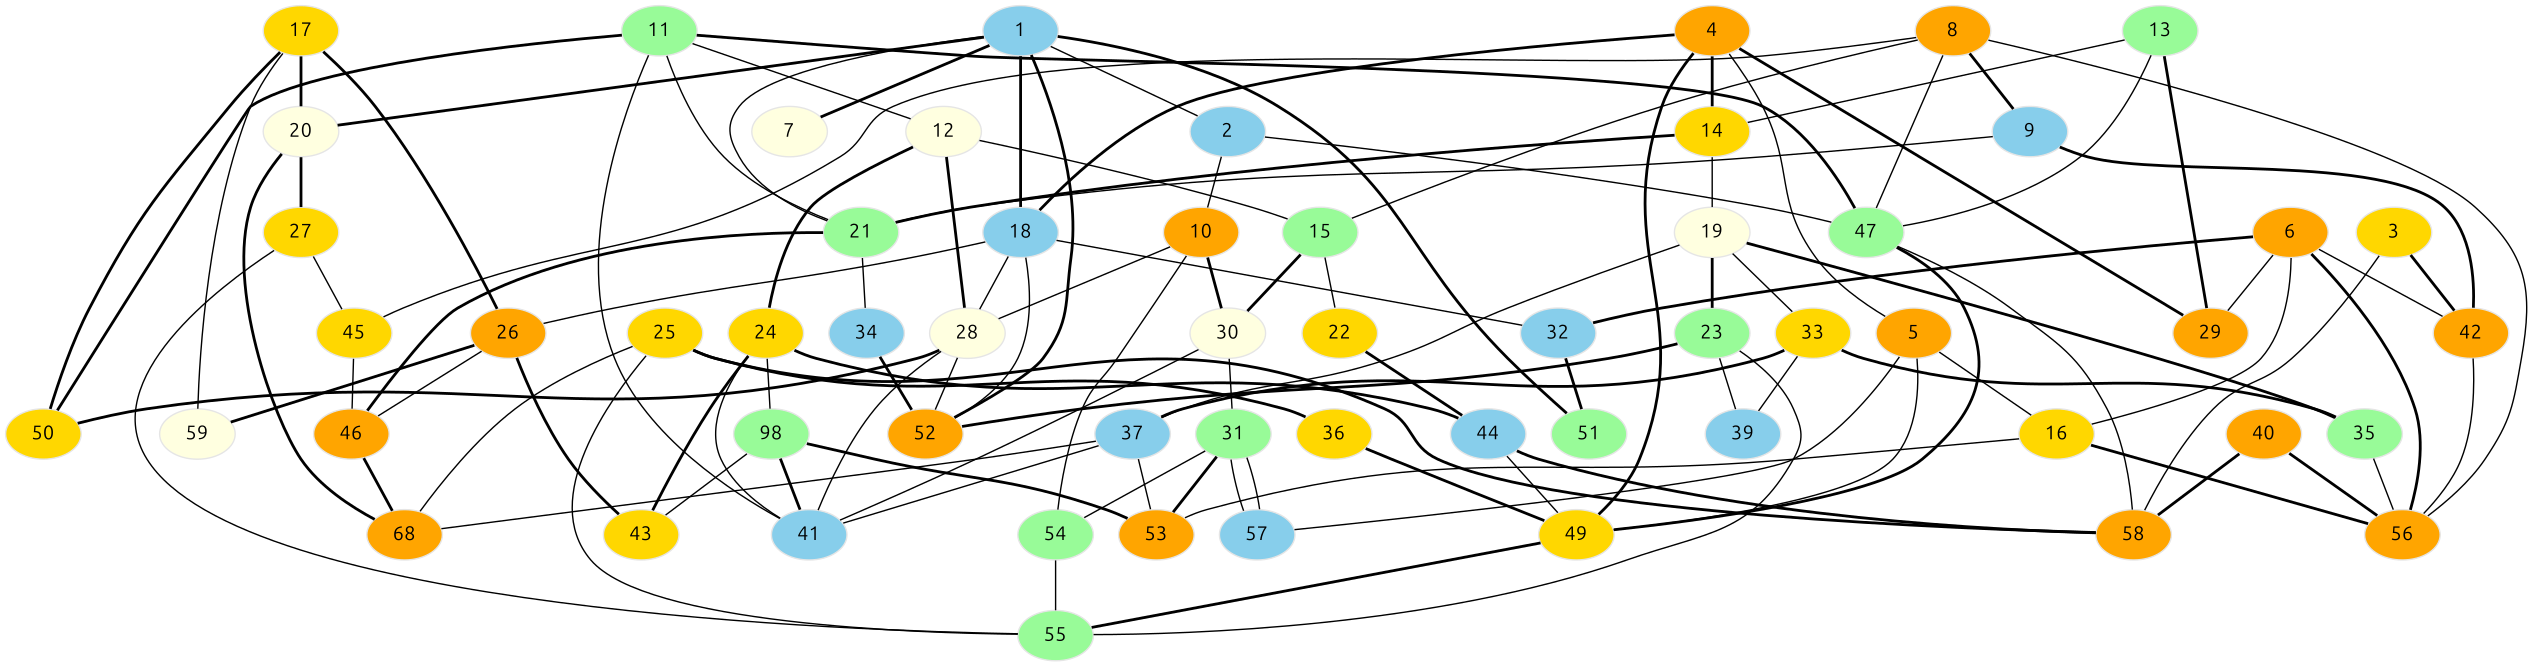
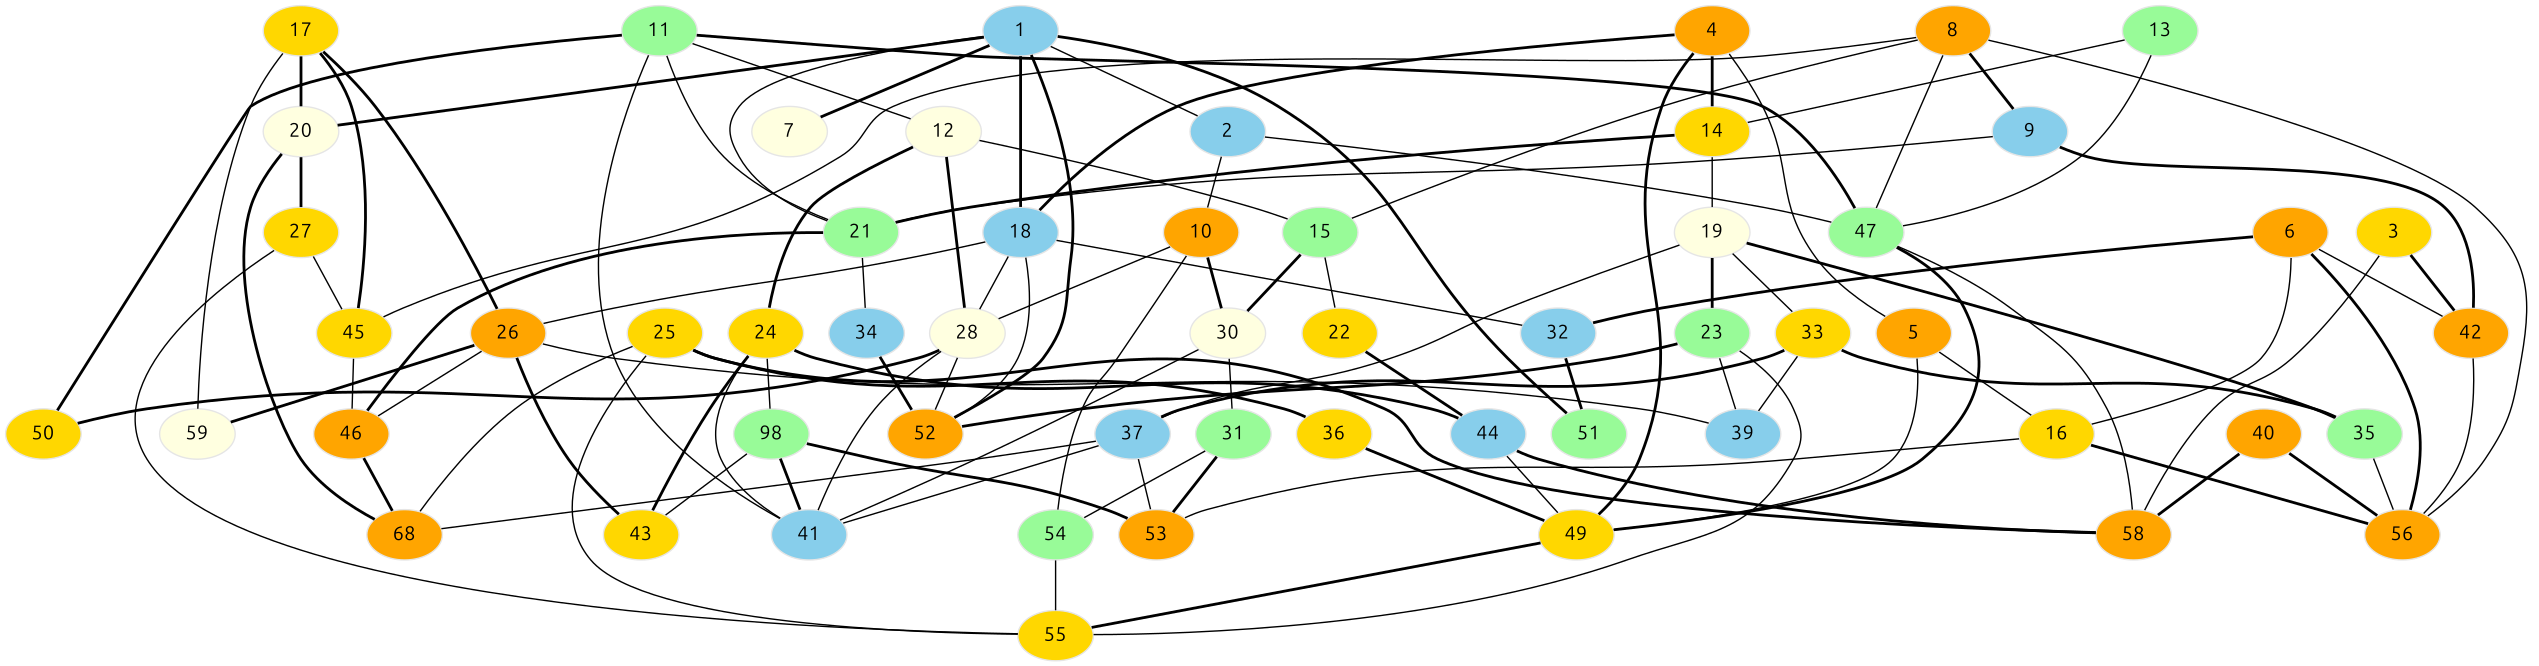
  graph {
    fontname=Ubuntu
    node [color=gray90 fillcolor=orange fontname=Ubuntu style=filled]
    edge [fontname=Ubuntu style=solid]
    1 [fillcolor=skyblue]
    2 [fillcolor=skyblue]
    7 [fillcolor=lightyellow]
    18 [fillcolor=skyblue]
    20 [fillcolor=lightyellow]
    21 [fillcolor=palegreen]
    51 [fillcolor=palegreen]
    52
    10
    47 [fillcolor=palegreen]
    32 [fillcolor=skyblue]
    28 [fillcolor=lightyellow]
    26
    27 [fillcolor=gold]
    n15 [label=68]
    34 [fillcolor=skyblue]
    46
    30 [fillcolor=lightyellow]
    54 [fillcolor=palegreen]
    58
    49 [fillcolor=gold]
    3 [fillcolor=gold]
    42
    56
    4
    5
    14 [fillcolor=gold]
-   29
    16 [fillcolor=gold]
-   57 [fillcolor=skyblue]
    19 [fillcolor=lightyellow]
-   55 [fillcolor=palegreen]
+   55 [fillcolor=gold]
    53
    6
    24 [fillcolor=gold]
    41 [fillcolor=skyblue]
    44 [fillcolor=skyblue]
    n38 [fillcolor=palegreen label=98]
    43 [fillcolor=gold]
    8
    9 [fillcolor=skyblue]
    15 [fillcolor=palegreen]
    45 [fillcolor=gold]
    22 [fillcolor=gold]
    50 [fillcolor=gold]
    31 [fillcolor=palegreen]
    11 [fillcolor=palegreen]
    12 [fillcolor=lightyellow]
    13 [fillcolor=palegreen]
    23 [fillcolor=palegreen]
    33 [fillcolor=gold]
    35 [fillcolor=palegreen]
    37 [fillcolor=skyblue]
    17 [fillcolor=gold]
    59 [fillcolor=lightyellow]
    39 [fillcolor=skyblue]
    25 [fillcolor=gold]
    36 [fillcolor=gold]
    40
    1 -- 2
    1 -- 7 [style=bold]
    1 -- 18 [style=bold]
    1 -- 20 [style=bold]
    1 -- 21
    1 -- 51 [style=bold]
    1 -- 52 [style=bold]
    2 -- 10
    2 -- 47
    18 -- 52
    18 -- 32
    18 -- 28
    18 -- 26
    20 -- 27 [style=bold]
    20 -- n15 [style=bold]
    21 -- 34
    21 -- 46 [style=bold]
    10 -- 28
    10 -- 30 [style=bold]
    10 -- 54
    47 -- 58
    47 -- 49 [style=bold]
    32 -- 51 [style=bold]
    28 -- 52
    28 -- 41
    28 -- 50 [style=bold]
    26 -- 46
    26 -- 43 [style=bold]
    26 -- 59 [style=bold]
+   26 -- 39
    27 -- 55
    27 -- 45
    34 -- 52 [style=bold]
    46 -- n15 [style=bold]
    30 -- 41
    30 -- 31
    54 -- 55
    49 -- 55 [style=bold]
    3 -- 58
    3 -- 42 [style=bold]
    42 -- 56
    4 -- 18 [style=bold]
    4 -- 49 [style=bold]
    4 -- 5
    4 -- 14 [style=bold]
-   4 -- 29 [style=bold]
    5 -- 49
    5 -- 16
-   5 -- 57
    14 -- 21 [style=bold]
    14 -- 19
    16 -- 56 [style=bold]
    16 -- 53
    19 -- 23 [style=bold]
    19 -- 33
    19 -- 35 [style=bold]
    19 -- 37
    6 -- 32 [style=bold]
    6 -- 42
    6 -- 56 [style=bold]
-   6 -- 29
    6 -- 16
    24 -- 41
    24 -- 44 [style=bold]
    24 -- n38
    24 -- 43 [style=bold]
    44 -- 58 [style=bold]
    44 -- 49
    n38 -- 53 [style=bold]
    n38 -- 41 [style=bold]
    n38 -- 43
    8 -- 47
    8 -- 56
    8 -- 9 [style=bold]
    8 -- 15
    8 -- 45
    9 -- 21
    9 -- 42 [style=bold]
    15 -- 30 [style=bold]
    15 -- 22
    45 -- 46
    22 -- 44 [style=bold]
    31 -- 54
-   31 -- 57
-   31 -- 57
    31 -- 53 [style=bold]
    11 -- 21
    11 -- 47 [style=bold]
    11 -- 41
    11 -- 50 [style=bold]
    11 -- 12
    12 -- 28 [style=bold]
    12 -- 24 [style=bold]
    12 -- 15
    13 -- 47
    13 -- 14
-   13 -- 29 [style=bold]
    23 -- 52 [style=bold]
    23 -- 55
    23 -- 39
    33 -- 35 [style=bold]
    33 -- 37 [style=bold]
    33 -- 39
    35 -- 56
    37 -- n15
    37 -- 53
    37 -- 41
    17 -- 20 [style=bold]
    17 -- 26 [style=bold]
-   17 -- 50 [style=bold]
+   17 -- 45 [style=bold]
    17 -- 59
    25 -- n15
    25 -- 58 [style=bold]
    25 -- 55
    25 -- 36 [style=bold]
    36 -- 49 [style=bold]
    40 -- 58 [style=bold]
    40 -- 56 [style=bold]
  }
